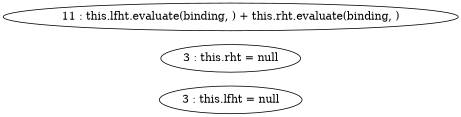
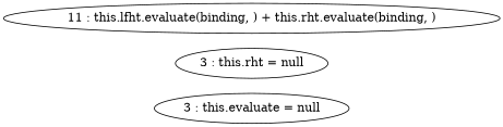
  digraph {
    rankdir=LR
-   "3 : this.lfht = null"
+   "3 : this.lfht = null" [label="3 : this.evaluate = null"]
    "3 : this.rht = null"
    "11 : this.lfht.evaluate(binding, ) + this.rht.evaluate(binding, )"
  }
